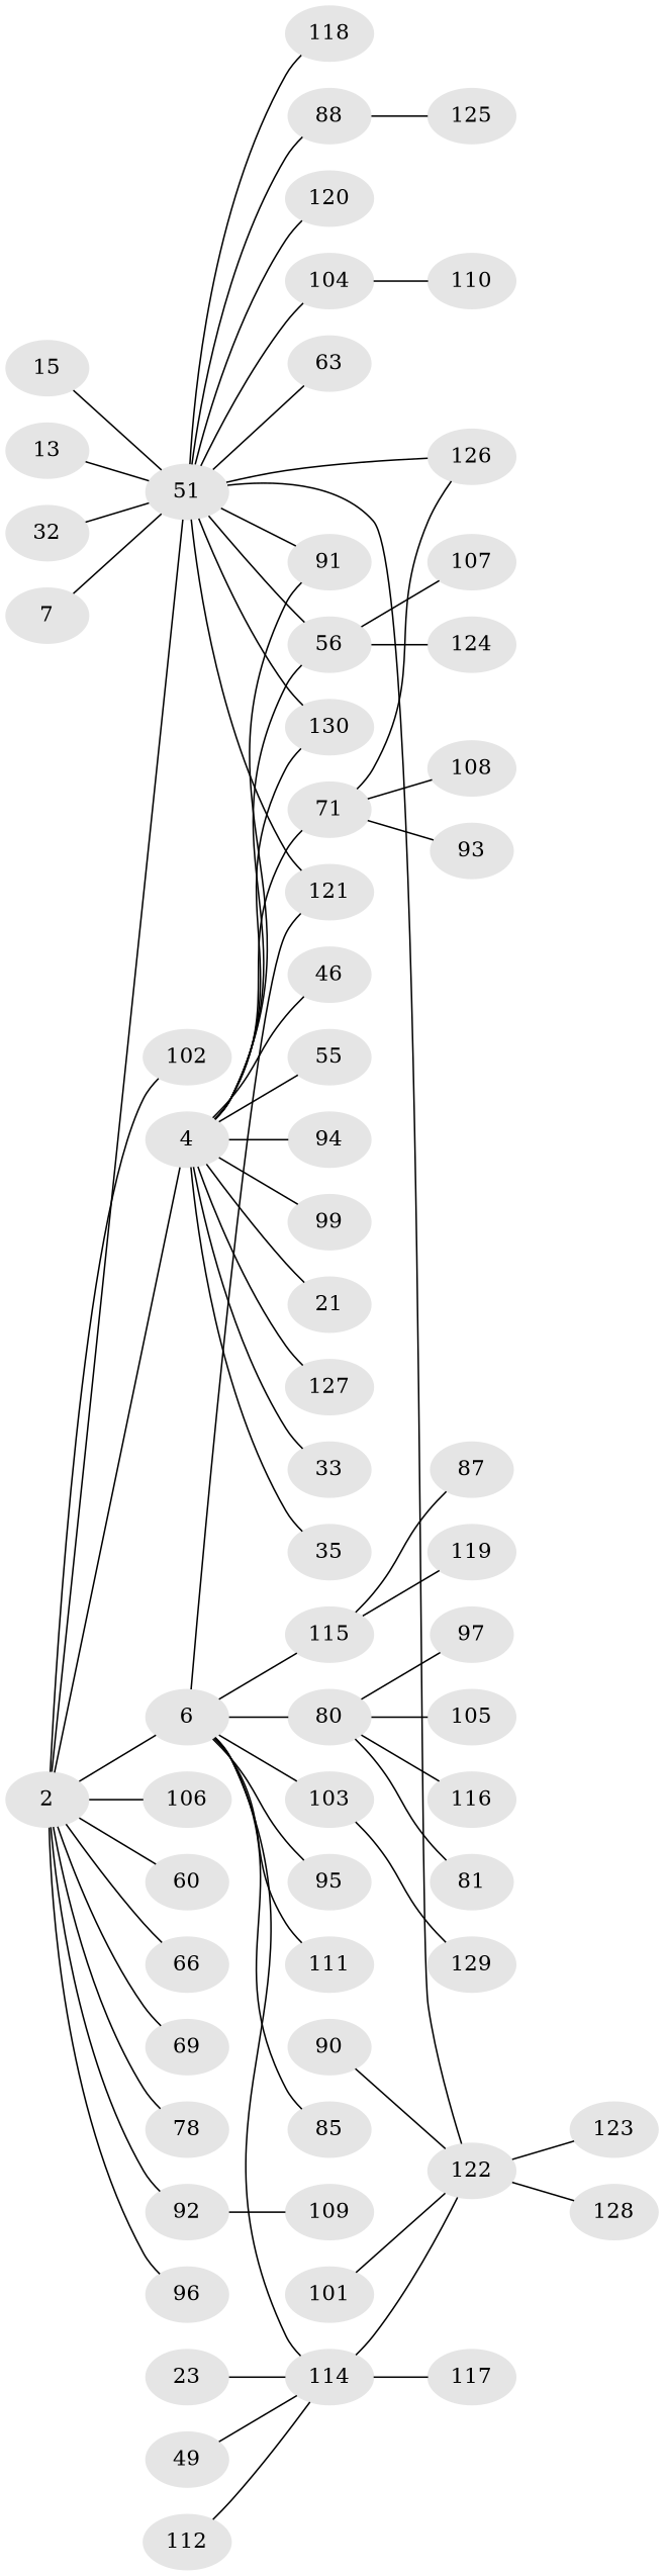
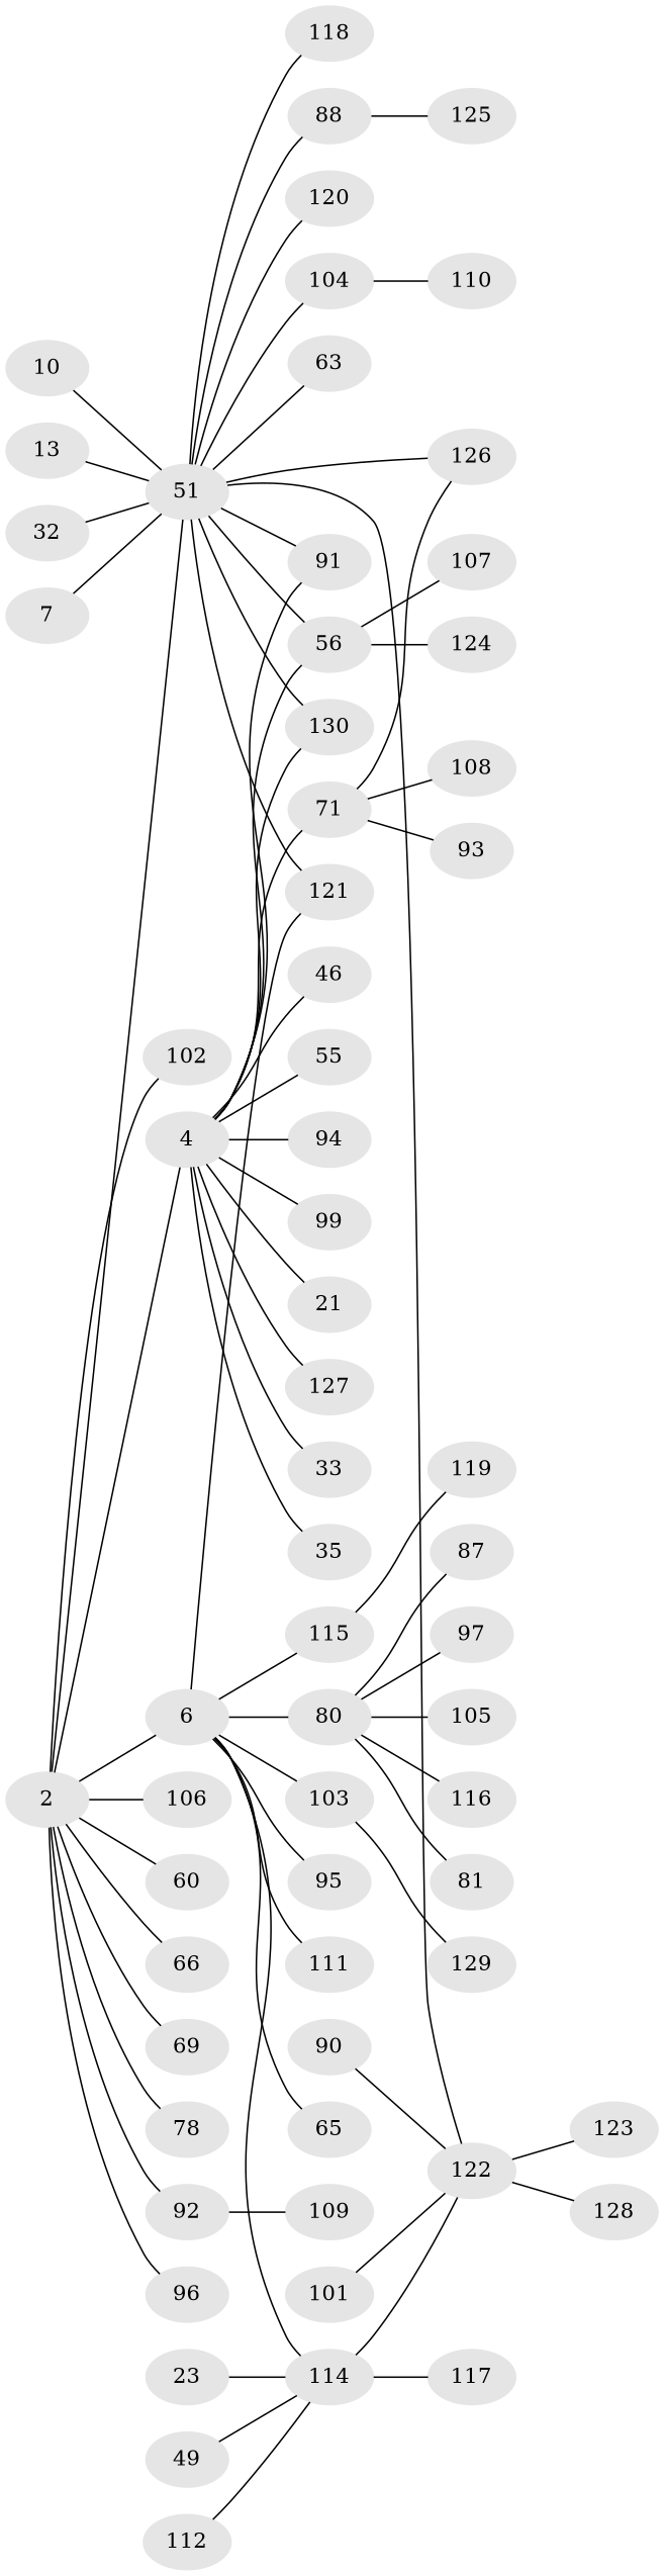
  graph {
    rankdir=LR
    node [color=gray90 style=filled]
    2
    4
    6 [super="+1"]
    51 [super="+3+5"]
    60
    66
    n7 [label=69]
    78
    92
    96
    102
    106
    21
    33
    35
    46 [super="+36"]
    55 [super="+40"]
    71 [super="+62"]
    n19 [label=56 super="+48+56+54+73"]
    91 [super="+79"]
    94
    99
    127
    130 [super="+82"]
    80 [super="+29+25+45+64+67+69"]
-   85
+   85 [label=65]
    95
    103
    111
    114 [super="+11+113"]
    115 [super="+98"]
    121 [super="+53+59+61+83"]
    63
    88 [super="+74"]
    104 [super="+26+57"]
    118
    120
    122 [super="+70+89+100"]
    126
    109
    93
    108
    107
    124
    81
    87
    97
    105
    116
    129
    117
    119
    7
-   10 [label=15]
+   10
    13
    23
    32
    49
    125
    110
    123
    128
    90
    101
    112 [super="+42+75+77"]
    2 -- 4
    2 -- 6 [weight=2]
    2 -- 51 [weight=2]
    2 -- 60
    2 -- 66
    2 -- n7
    2 -- 78
    2 -- 92
    2 -- 96
    2 -- 102
    2 -- 106
    4 -- 21
    4 -- 33
    4 -- 35
    4 -- 46
    4 -- 55
    4 -- 71 [weight=2]
    4 -- n19
    4 -- 91
    4 -- 94
    4 -- 99
    4 -- 127
    4 -- 130
    6 -- 80
    6 -- 85
    6 -- 95
    6 -- 103
    6 -- 111
    6 -- 114 [weight=2]
    6 -- 115
    6 -- 121
    51 -- n19
    51 -- 91
    51 -- 130
    51 -- 121
    51 -- 63
    51 -- 88
    51 -- 104
    51 -- 118
    51 -- 120
    51 -- 122
    51 -- 126
    92 -- 109
    71 -- 126
    71 -- 93
    71 -- 108
    n19 -- 107
    n19 -- 124
    80 -- 81
-   115 -- 87
+   80 -- 87
    80 -- 97
    80 -- 105
    80 -- 116
    103 -- 129
    114 -- 122
    114 -- 117
    115 -- 119
    88 -- 125
    104 -- 110
    122 -- 123
    122 -- 128
    7 -- 51
    10 -- 51
    13 -- 51
    23 -- 114
    32 -- 51
    49 -- 114
    90 -- 122
    101 -- 122
    112 -- 114
  }
